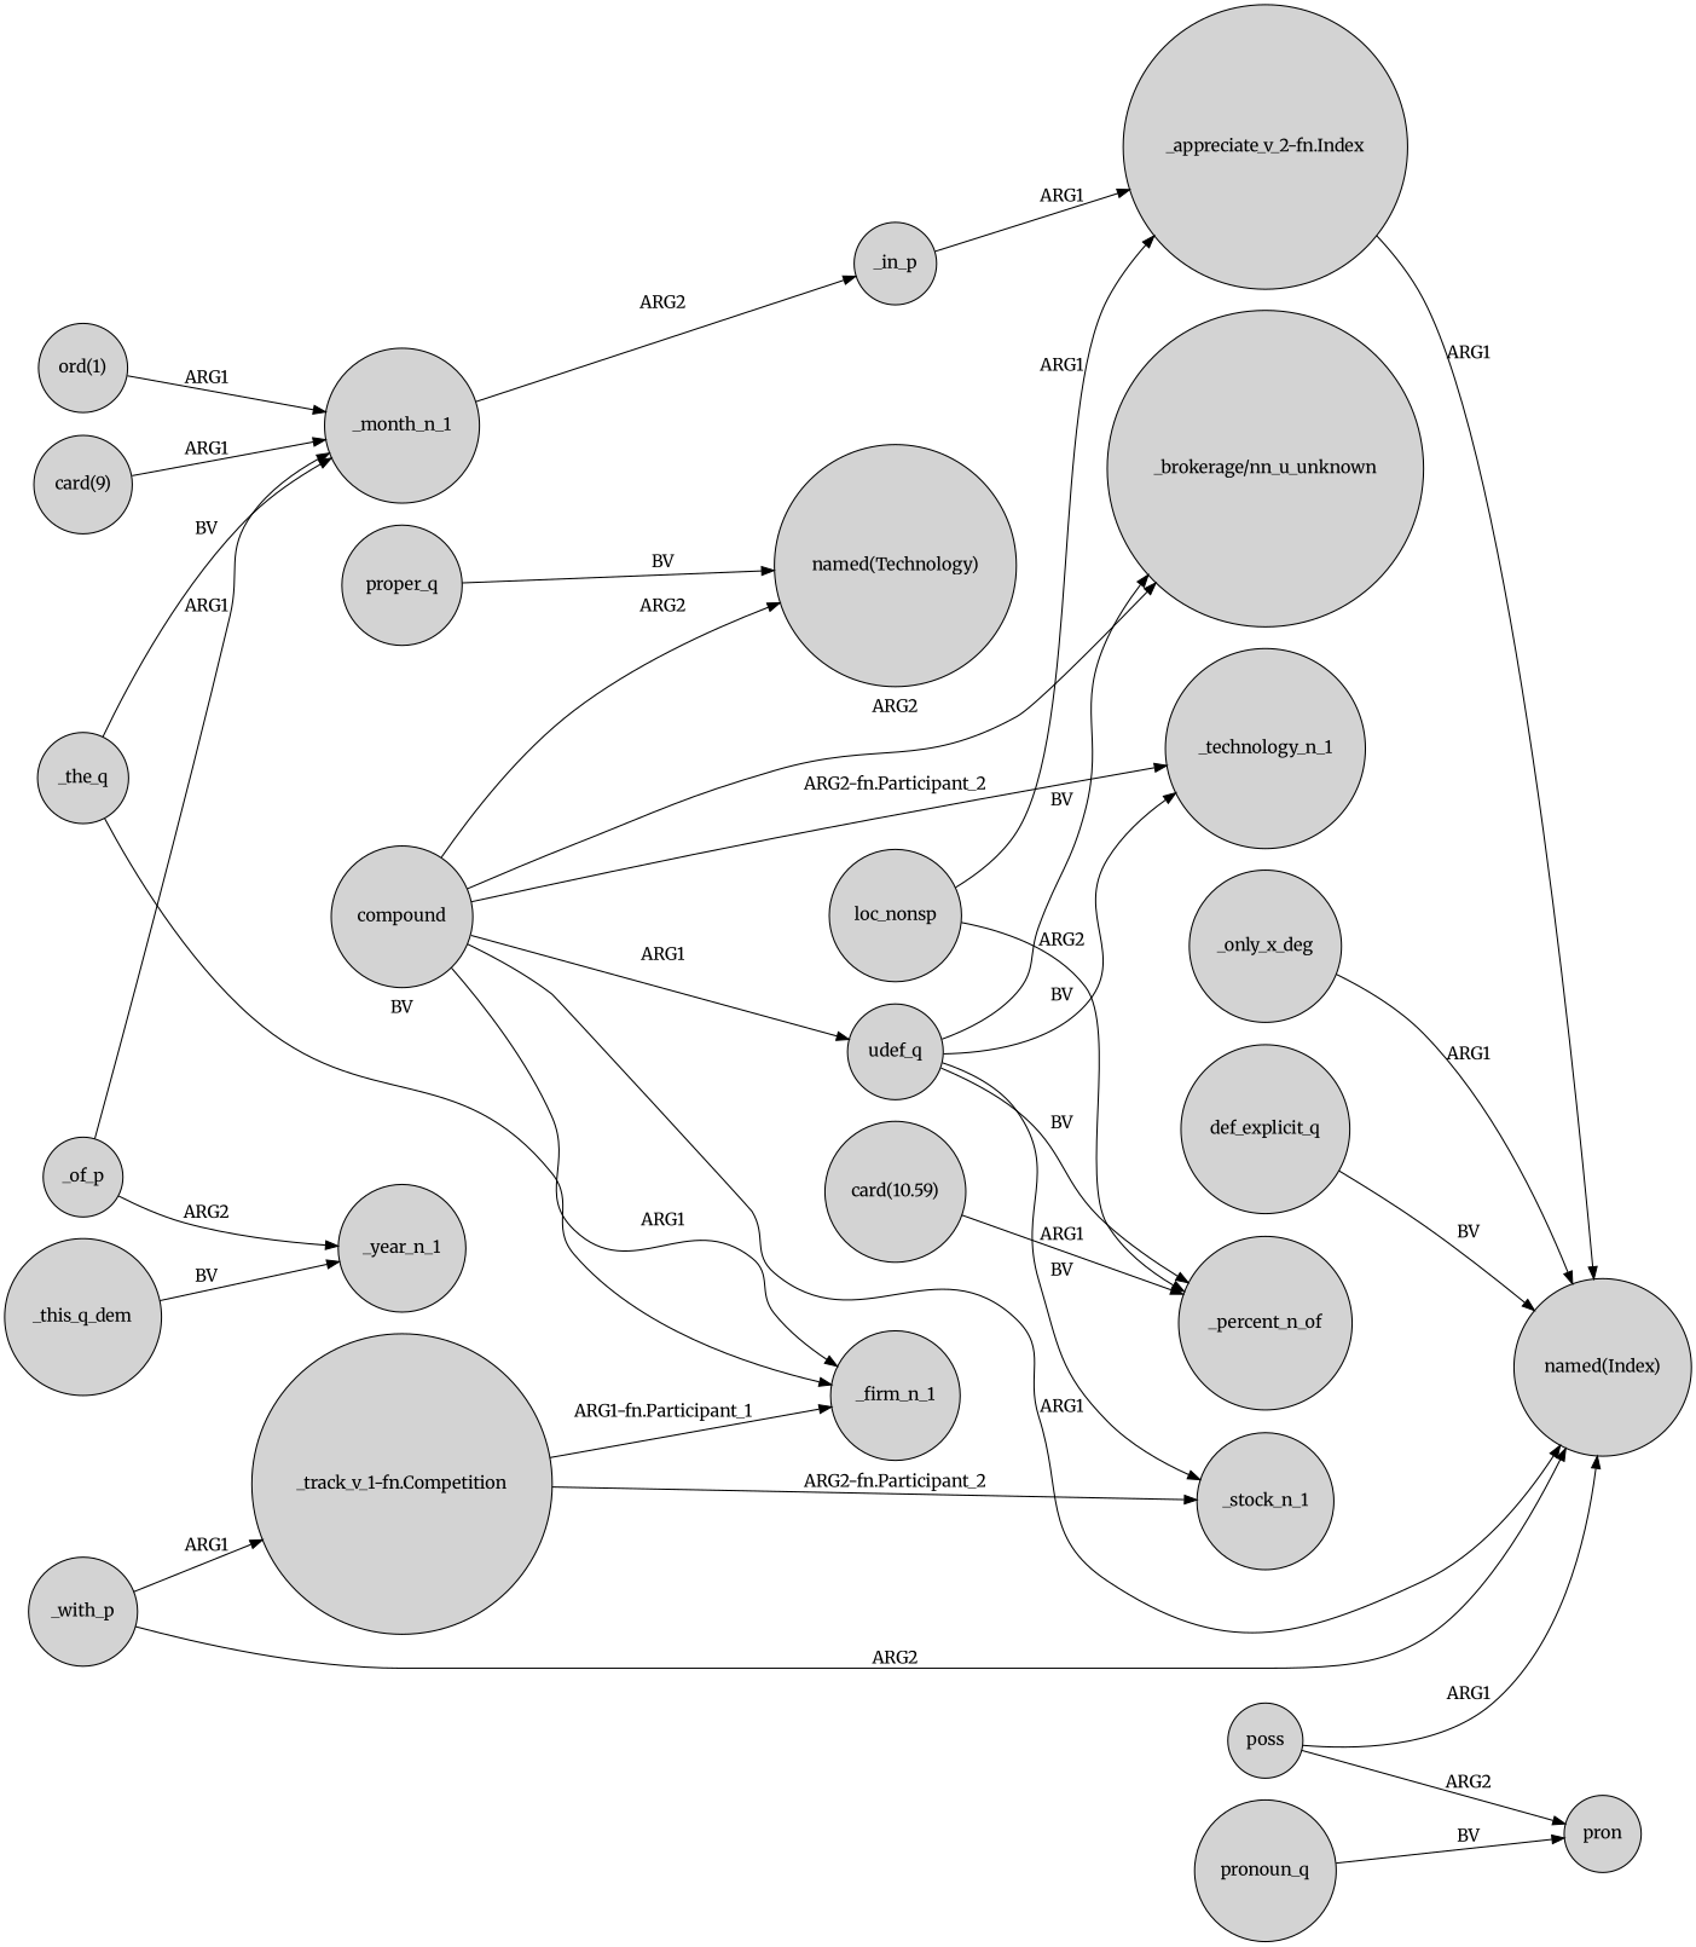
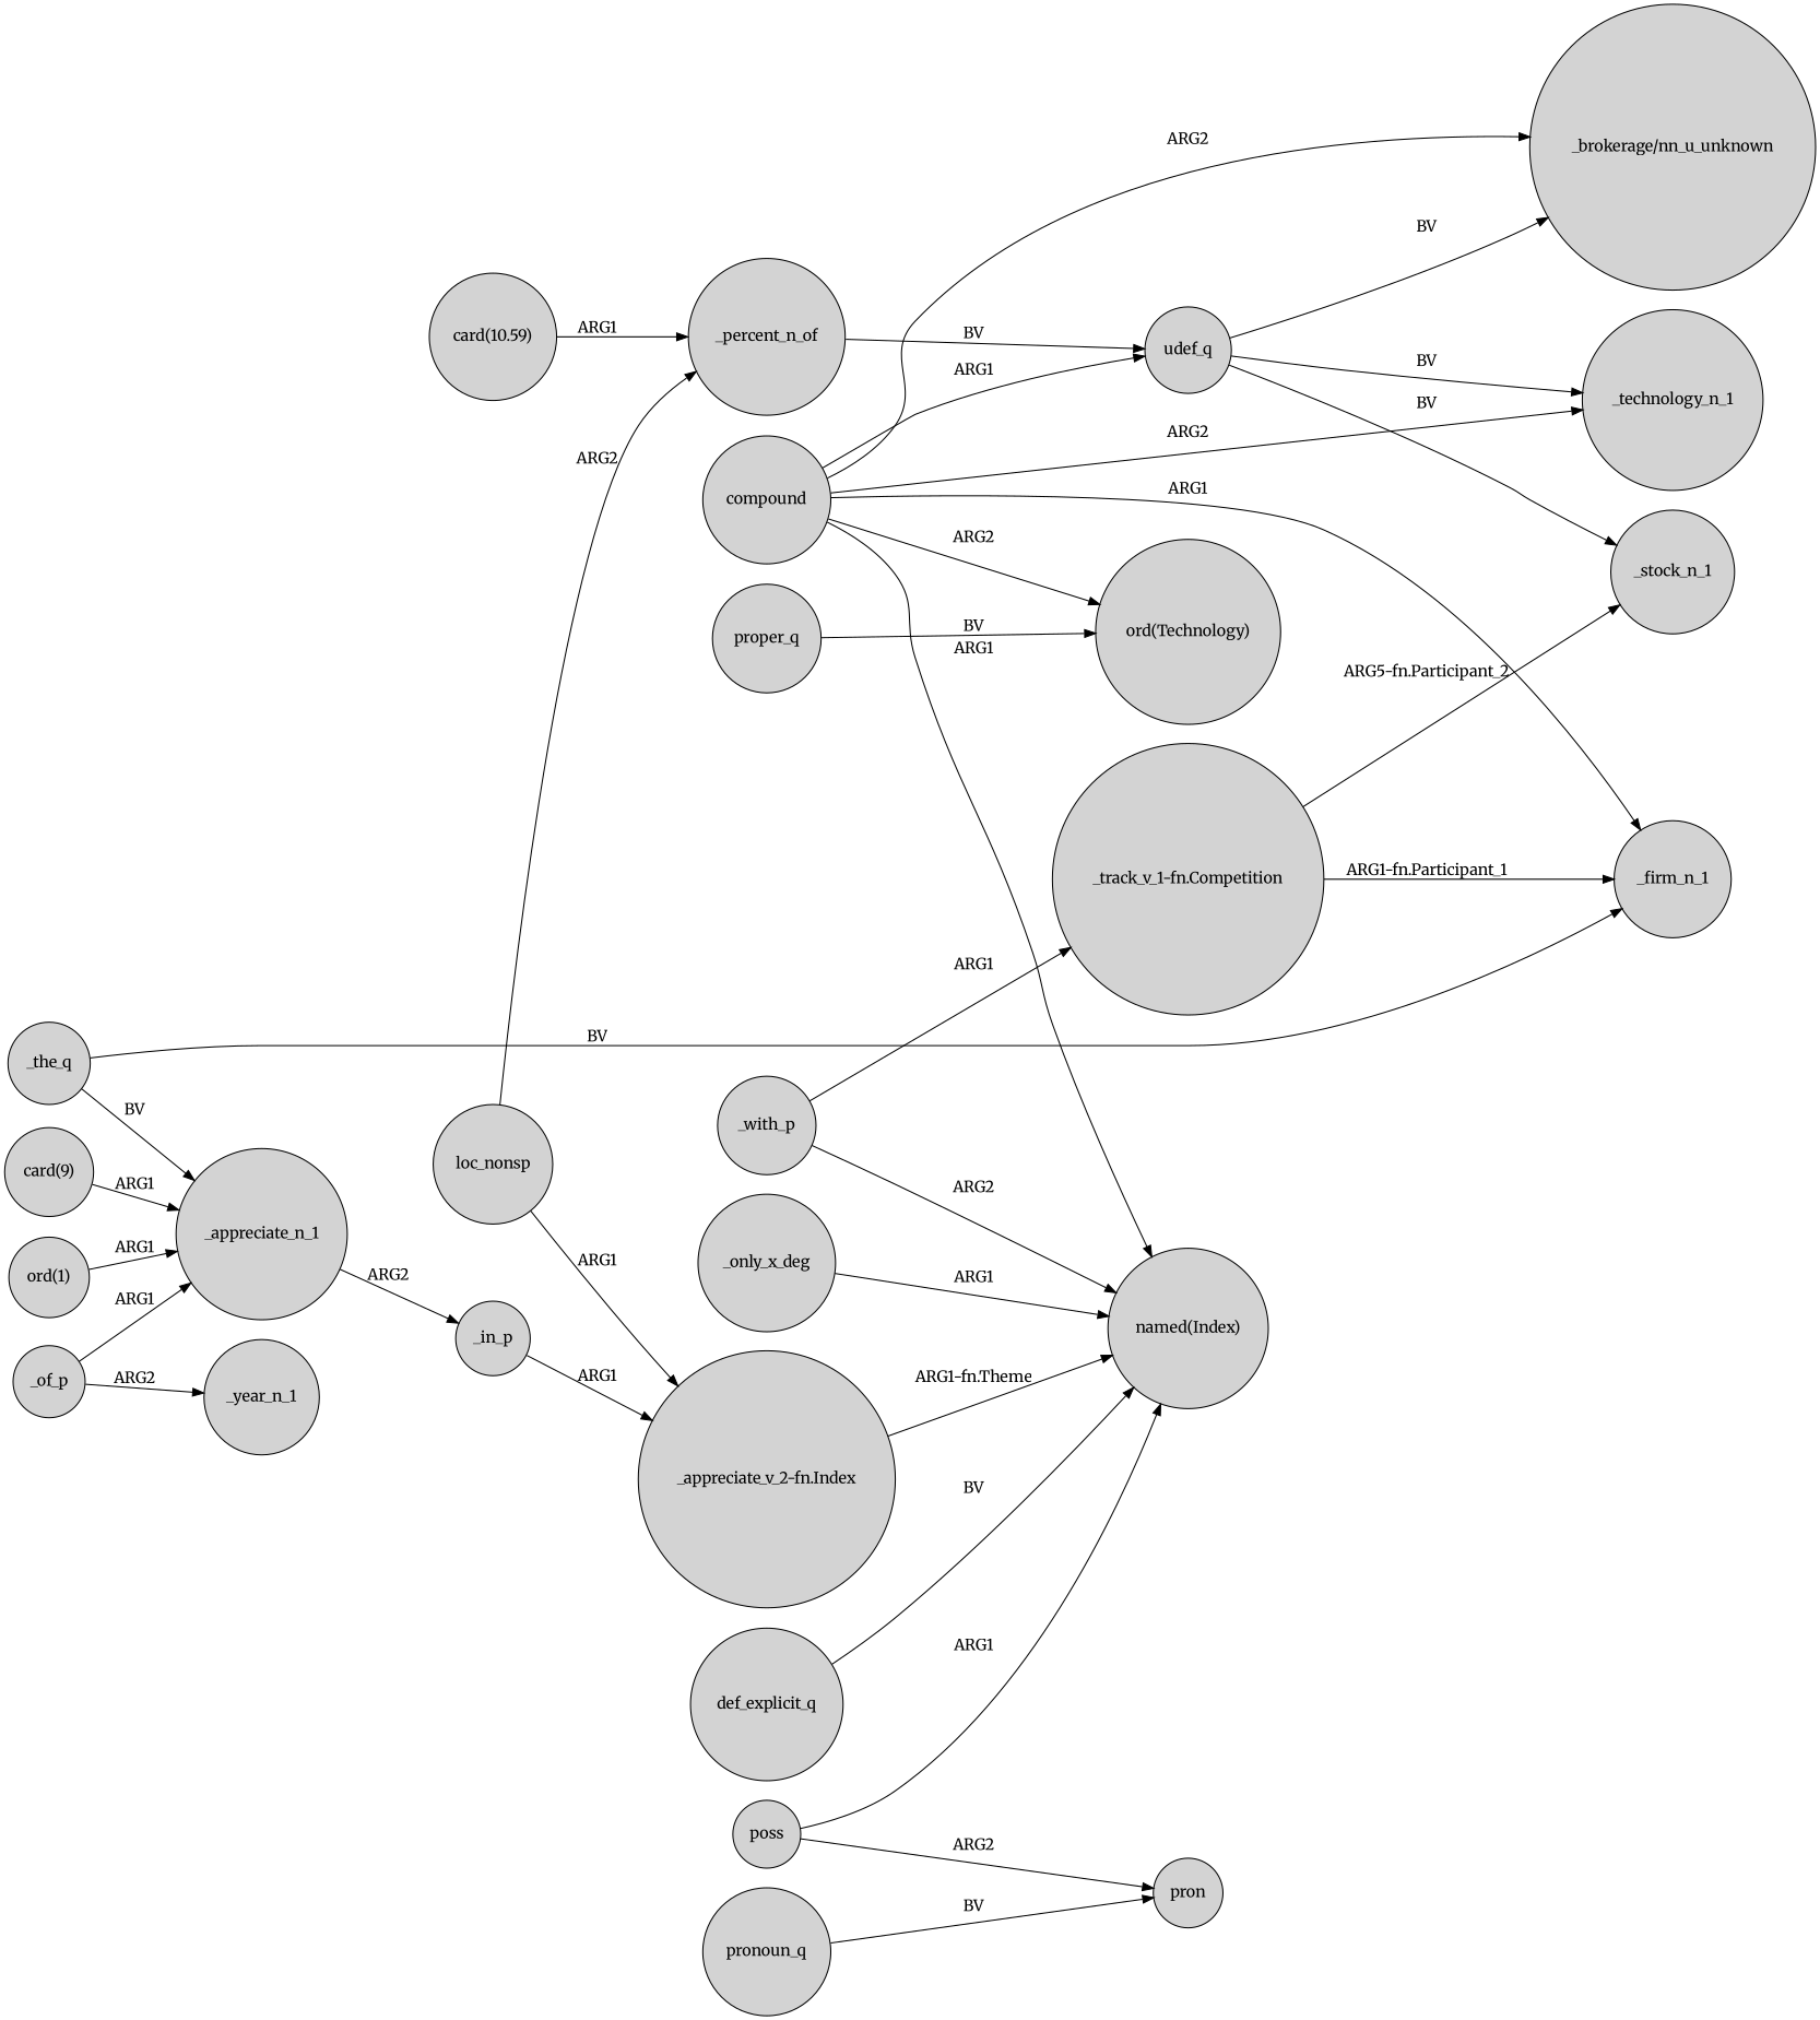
  digraph {
    fontname=Merriweather
    rankdir=LR
    node [fontname=Merriweather shape=circle style=filled]
    edge [fontname=Merriweather]
    n1 [label="_appreciate_v_2-fn.Index"]
    _in_p
    "named(Index)"
-   _month_n_1
+   _month_n_1 [label=_appreciate_n_1]
    "card(10.59)"
    _percent_n_of
    compound
-   "named(Technology)"
+   "named(Technology)" [label="ord(Technology)"]
    "_brokerage/nn_u_unknown"
    _technology_n_1
    _firm_n_1
    udef_q
    "ord(1)"
    _of_p
    _year_n_1
    _the_q
    loc_nonsp
    _only_x_deg
    _with_p
    "_track_v_1-fn.Competition"
    _stock_n_1
    pronoun_q
    pron
    poss
    proper_q
    def_explicit_q
-   _this_q_dem
    "card(9)"
-   n1 -> "named(Index)" [label=ARG1]
+   n1 -> "named(Index)" [label="ARG1-fn.Theme"]
    _in_p -> n1 [label=ARG1]
    _month_n_1 -> _in_p [label=ARG2]
    "card(10.59)" -> _percent_n_of [label=ARG1]
    compound -> "named(Index)" [label=ARG1]
    compound -> "named(Technology)" [label=ARG2]
    compound -> "_brokerage/nn_u_unknown" [label=ARG2]
-   compound -> _technology_n_1 [label="ARG2-fn.Participant_2"]
+   compound -> _technology_n_1 [label=ARG2]
    compound -> _firm_n_1 [label=ARG1]
    compound -> udef_q [label=ARG1]
-   udef_q -> _percent_n_of [label=BV]
+   _percent_n_of -> udef_q [label=BV]
    udef_q -> "_brokerage/nn_u_unknown" [label=BV]
    udef_q -> _technology_n_1 [label=BV]
    udef_q -> _stock_n_1 [label=BV]
    "ord(1)" -> _month_n_1 [label=ARG1]
    _of_p -> _month_n_1 [label=ARG1]
    _of_p -> _year_n_1 [label=ARG2]
    _the_q -> _month_n_1 [label=BV]
    _the_q -> _firm_n_1 [label=BV]
    loc_nonsp -> n1 [label=ARG1]
    loc_nonsp -> _percent_n_of [label=ARG2]
    _only_x_deg -> "named(Index)" [label=ARG1]
    _with_p -> "named(Index)" [label=ARG2]
    _with_p -> "_track_v_1-fn.Competition" [label=ARG1]
    "_track_v_1-fn.Competition" -> _firm_n_1 [label="ARG1-fn.Participant_1"]
-   "_track_v_1-fn.Competition" -> _stock_n_1 [label="ARG2-fn.Participant_2"]
+   "_track_v_1-fn.Competition" -> _stock_n_1 [label="ARG5-fn.Participant_2"]
    pronoun_q -> pron [label=BV]
    poss -> "named(Index)" [label=ARG1]
    poss -> pron [label=ARG2]
    proper_q -> "named(Technology)" [label=BV]
    def_explicit_q -> "named(Index)" [label=BV]
-   _this_q_dem -> _year_n_1 [label=BV]
    "card(9)" -> _month_n_1 [label=ARG1]
  }
